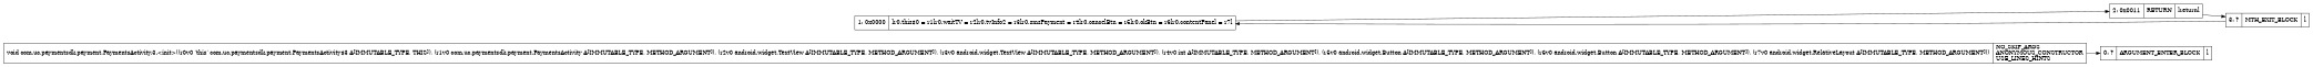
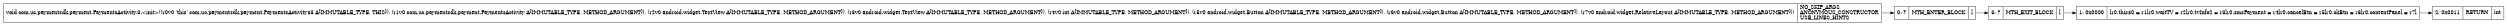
  digraph {
    rankdir=LR
    node [shape=record]
-   n1 [label="{0\:\ ?|ARGUMENT_ENTER_BLOCK\l|l}"]
+   n1 [label="{0\:\ ?|MTH_ENTER_BLOCK\l|l}"]
    n2 [label="{1\:\ 0x0000|lr0.this$0 = r1lr0.waitTV = r2lr0.tvInfo2 = r3lr0.smsPayment = r4lr0.cancelBtn = r5lr0.okBtn = r6lr0.contentPanel = r7l}"]
-   n3 [label="{2\:\ 0x0011|RETURN\l|lreturnl}"]
+   n3 [label="{2\:\ 0x0011|RETURN\l|int}"]
    n4 [label="{3\:\ ?|MTH_EXIT_BLOCK\l|l}"]
    n5 [label="{void com.uc.paymentsdk.payment.PaymentsActivity.3.\<init\>((r0v0 'this' com.uc.paymentsdk.payment.PaymentsActivity$3 A[IMMUTABLE_TYPE, THIS]), (r1v0 com.uc.paymentsdk.payment.PaymentsActivity A[IMMUTABLE_TYPE, METHOD_ARGUMENT]), (r2v0 android.widget.TextView A[IMMUTABLE_TYPE, METHOD_ARGUMENT]), (r3v0 android.widget.TextView A[IMMUTABLE_TYPE, METHOD_ARGUMENT]), (r4v0 int A[IMMUTABLE_TYPE, METHOD_ARGUMENT]), (r5v0 android.widget.Button A[IMMUTABLE_TYPE, METHOD_ARGUMENT]), (r6v0 android.widget.Button A[IMMUTABLE_TYPE, METHOD_ARGUMENT]), (r7v0 android.widget.RelativeLayout A[IMMUTABLE_TYPE, METHOD_ARGUMENT]))  | NO_SKIP_ARGS\lANONYMOUS_CONSTRUCTOR\lUSE_LINES_HINTS\l}"]
    n2 -> n3
-   n3 -> n4
+   n1 -> n4
    n4 -> n2
    n5 -> n1
  }
